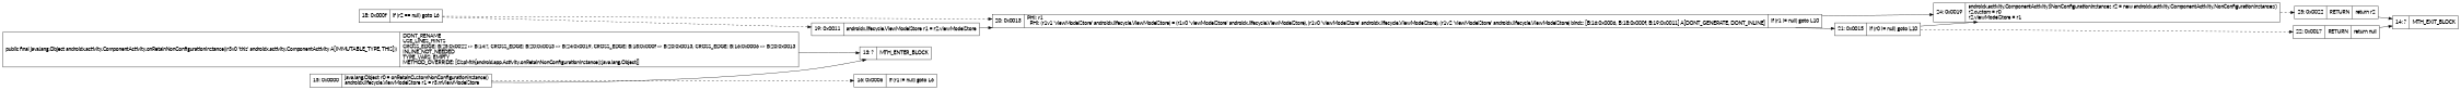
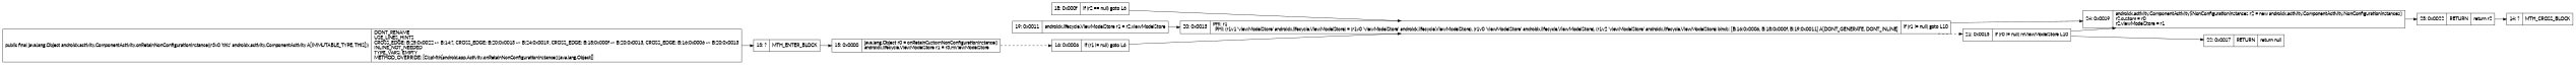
  digraph {
    fontname=Lato
    rankdir=LR
    node [fontname=Lato shape=record]
    edge [fontname=Lato]
    n1 [label="{13\:\ ?|MTH_ENTER_BLOCK\l}"]
    n2 [label="{15\:\ 0x0000|java.lang.Object r0 = onRetainCustomNonConfigurationInstance()\landroidx.lifecycle.ViewModelStore r1 = r3.mViewModelStore\l}"]
    n3 [label="{16\:\ 0x0006|if (r1 != null) goto L6\l}"]
    n4 [label="{20\:\ 0x0013|PHI: r1 \l  PHI: (r1v1 'viewModelStore' androidx.lifecycle.ViewModelStore) = (r1v0 'viewModelStore' androidx.lifecycle.ViewModelStore), (r1v0 'viewModelStore' androidx.lifecycle.ViewModelStore), (r1v2 'viewModelStore' androidx.lifecycle.ViewModelStore) binds: [B:16:0x0006, B:18:0x000f, B:19:0x0011] A[DONT_GENERATE, DONT_INLINE]\l|if (r1 != null) goto L10\l}"]
-   n5 [label="{21\:\ 0x0015|if (r0 != null) goto L10\l}"]
+   n5 [label="{21\:\ 0x0015|if (r0 != null) mViewModelStore L10\l}"]
    n6 [label="{24\:\ 0x0019|androidx.activity.ComponentActivity$NonConfigurationInstances r2 = new androidx.activity.ComponentActivity.NonConfigurationInstances()\lr2.custom = r0\lr2.viewModelStore = r1\l}"]
    n7 [label="{18\:\ 0x000f|if (r2 == null) goto L6\l}"]
    n8 [label="{19\:\ 0x0011|androidx.lifecycle.ViewModelStore r1 = r2.viewModelStore\l}"]
    n9 [label="{22\:\ 0x0017|RETURN\l|return null\l}"]
    n10 [label="{25\:\ 0x0022|RETURN\l|return r2\l}"]
-   n11 [label="{14\:\ ?|MTH_EXIT_BLOCK\l}"]
+   n11 [label="{14\:\ ?|MTH_CROSS_BLOCK\l}"]
    n12 [label="{public final java.lang.Object androidx.activity.ComponentActivity.onRetainNonConfigurationInstance((r3v0 'this' androidx.activity.ComponentActivity A[IMMUTABLE_TYPE, THIS]))  | DONT_RENAME\lUSE_LINES_HINTS\lCROSS_EDGE: B:25:0x0022 \-\> B:14:?, CROSS_EDGE: B:20:0x0013 \-\> B:24:0x0019, CROSS_EDGE: B:18:0x000f \-\> B:20:0x0013, CROSS_EDGE: B:16:0x0006 \-\> B:20:0x0013\lINLINE_NOT_NEEDED\lTYPE_VARS: EMPTY\lMETHOD_OVERRIDE: [ClspMth\{android.app.Activity.onRetainNonConfigurationInstance():java.lang.Object\}]\l}"]
-   n2 -> n1
+   n1 -> n2
    n2 -> n3 [style=dashed]
-   n4 -> n5 [style=solid]
+   n3 -> n4
+   n4 -> n5 [style=dashed]
    n4 -> n6
    n5 -> n6
-   n5 -> n9 [style=dashed]
-   n6 -> n10 [style=dashed]
-   n7 -> n4 [style=dashed]
-   n7 -> n8 [style=dashed]
+   n5 -> n9 [style=solid]
+   n6 -> n10
+   n7 -> n4
    n8 -> n4
-   n9 -> n11
    n10 -> n11
    n12 -> n1
  }
